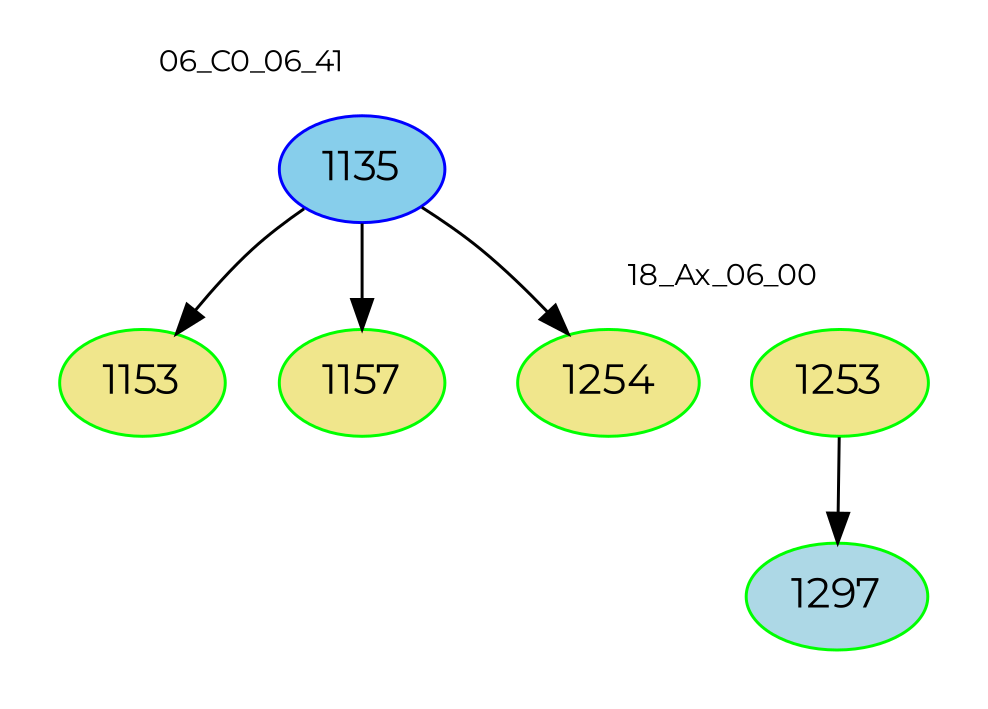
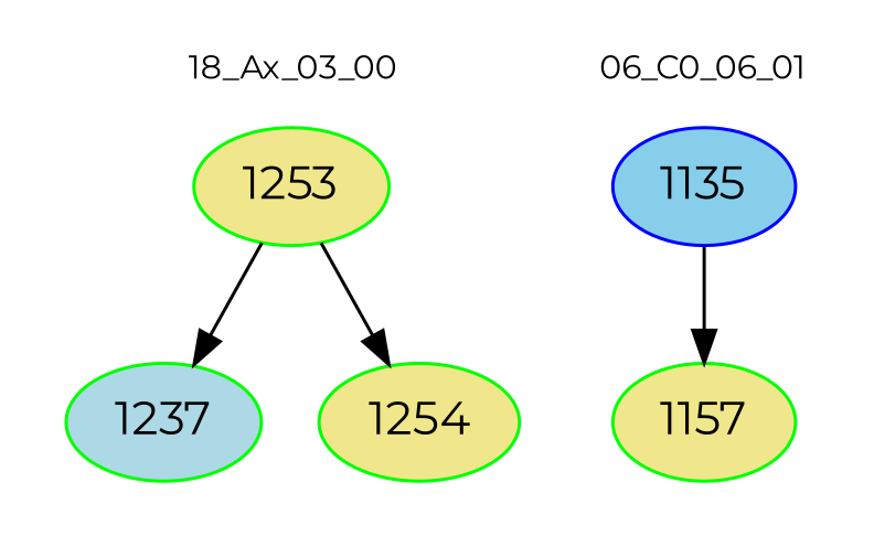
  digraph {
    fontname=Montserrat
    node [color=green fillcolor=khaki fontname=Montserrat style=filled]
    edge [color=black fontname=Montserrat]
    n1 [label=1253]
-   n2 [fillcolor=lightblue label=1297]
+   n2 [fillcolor=lightblue label=1237]
    n3 [label=1254]
    n4 [color=blue fillcolor=skyblue label=1135]
-   n5 [label=1153]
    n6 [label=1157]
    subgraph cluster_1 {
      color=white
      fontsize=10
-     label="18_Ax_06_00"
+     label="18_Ax_03_00"
      n1
      n2
      n3
    }
    subgraph cluster_2 {
      color=white
      fontsize=10
-     label="06_C0_06_41"
+     label="06_C0_06_01"
      n4
-     n5
      n6
    }
    n1 -> n2
-   n4 -> n3
-   n4 -> n5
+   n1 -> n3
    n4 -> n6
  }
